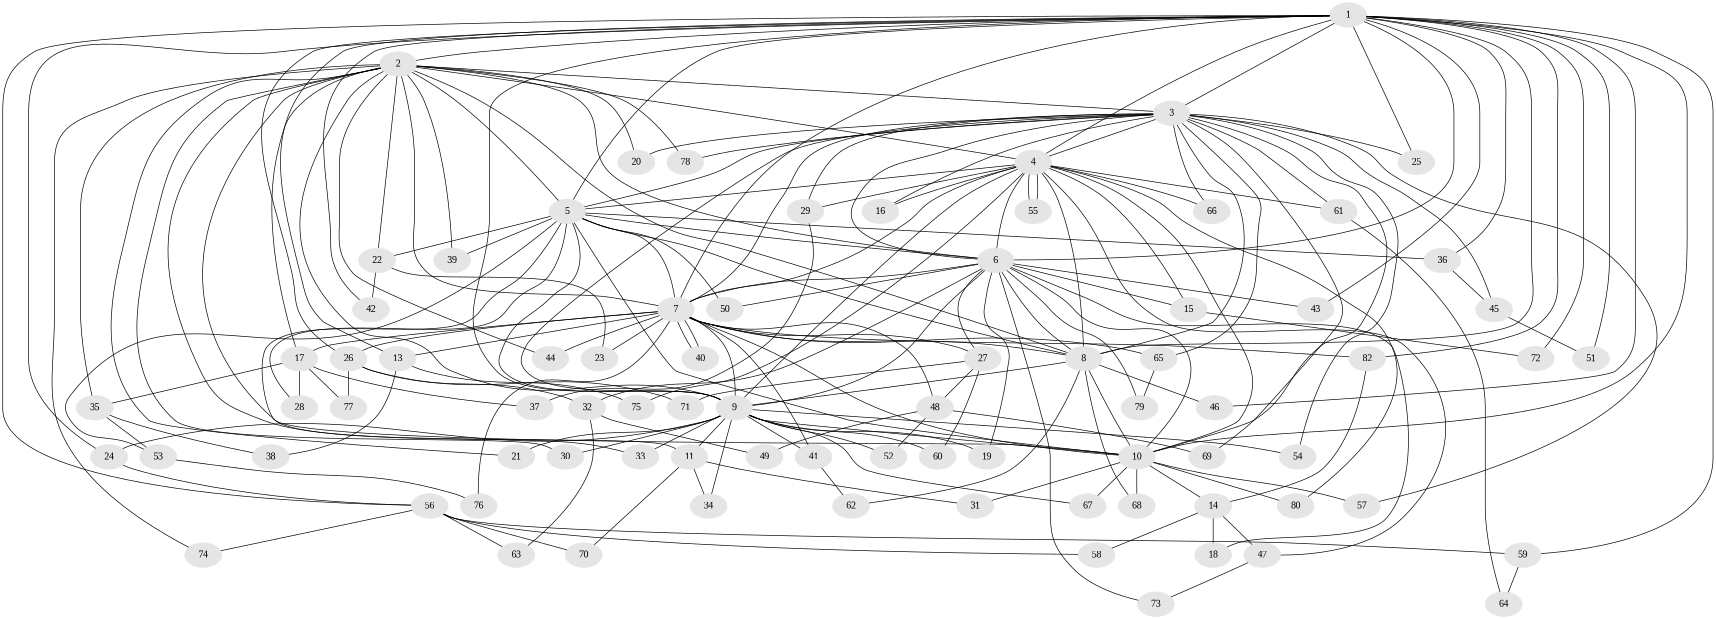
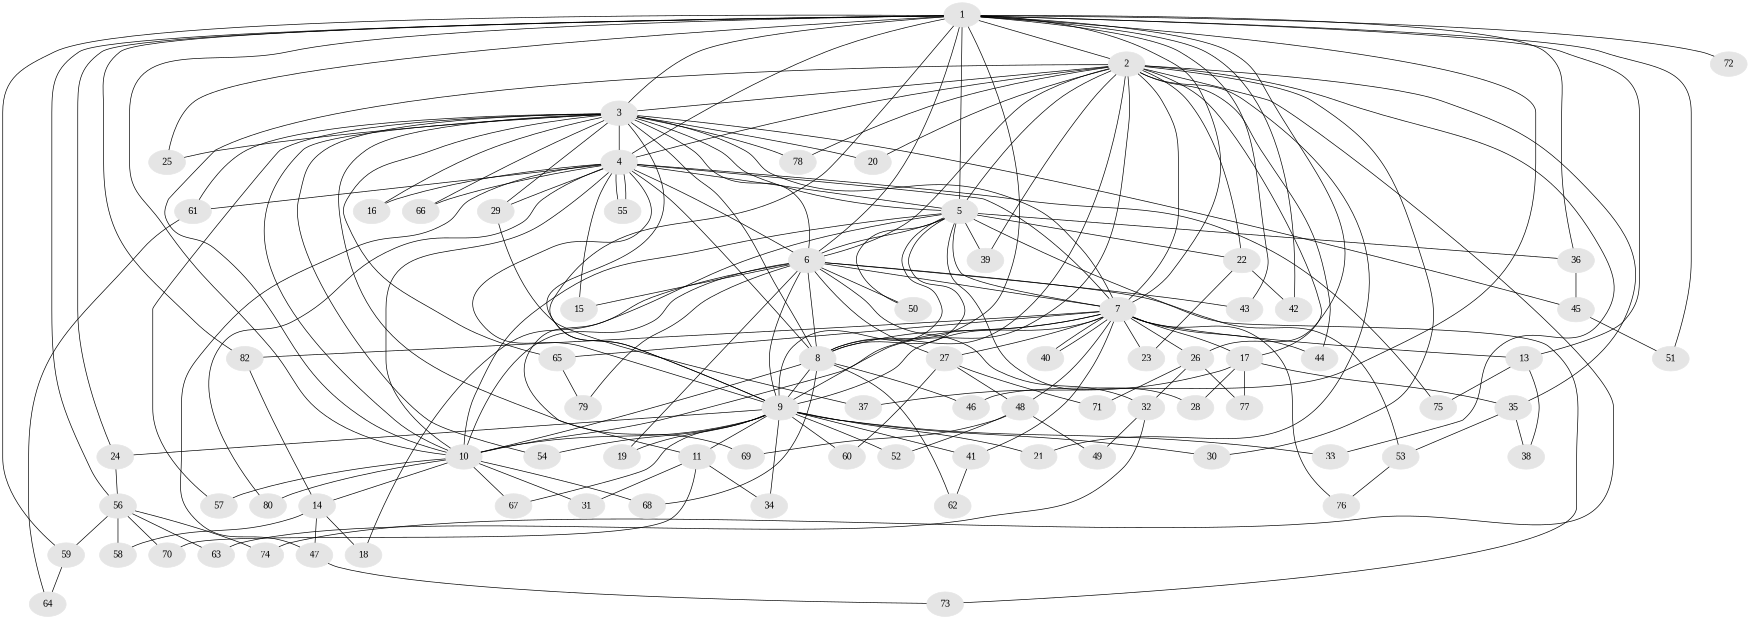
  graph {
    fontname="Liberation Serif"
    node [color=gray90 fontname="Liberation Serif" style=filled]
    edge [fontname="Liberation Serif"]
    1
    2
    3
    4
    5
    6
    7
    8
    9
    10
    n11 [label=82]
    13
    24
    25
    26
    36
    42
    43
    46
    51
    56
    59
    72
    17
    20
    21
    22
    30
    33
    35
    39
    44
    74
    78
    16
    29
    45
    54
    57
    61
    65
    66
    69
    15
    47
    55
    75
    80
    11
    28
    50
    53
    18
    19
    27
    32
    73
    79
    23
    40
    41
    48
    76
    62
    68
    34
    52
    60
    67
    14
    31
    38
    77
    71
    70
    58
    63
    64
    37
    49
    1 -- 2
    1 -- 3
    1 -- 4
    1 -- 5
    1 -- 6
    1 -- 7
    1 -- 8
    1 -- 9
    1 -- 10
    1 -- n11
    1 -- 13
    1 -- 24
    1 -- 25
    1 -- 26
    1 -- 36
    1 -- 42
    1 -- 43
    1 -- 46
    1 -- 51
    1 -- 56
    1 -- 59
    1 -- 72
    2 -- 3
    2 -- 4
    2 -- 5
    2 -- 6
    2 -- 7
    2 -- 8
    2 -- 9
    2 -- 10
    2 -- 17
    2 -- 20
    2 -- 21
    2 -- 22
    2 -- 30
    2 -- 33
    2 -- 35
    2 -- 39
    2 -- 44
    2 -- 74
    2 -- 78
    3 -- 4
    3 -- 5
    3 -- 6
    3 -- 7
    3 -- 8
    3 -- 9
    3 -- 10
    3 -- 25
    3 -- 20
    3 -- 78
    3 -- 16
    3 -- 29
    3 -- 45
    3 -- 54
    3 -- 57
    3 -- 61
    3 -- 65
    3 -- 66
    3 -- 69
    4 -- 5
    4 -- 6
    4 -- 7
    4 -- 8
    4 -- 9
    4 -- 10
    4 -- 16
    4 -- 29
    4 -- 61
    4 -- 66
    4 -- 15
    4 -- 47
    4 -- 55
    4 -- 55
    4 -- 75
    4 -- 80
    5 -- 6
    5 -- 7
    5 -- 8
    5 -- 9
    5 -- 10
    5 -- 36
    5 -- 22
    5 -- 39
    5 -- 11
    5 -- 28
    5 -- 50
    5 -- 53
    6 -- 7
    6 -- 8
    6 -- 9
    6 -- 10
    6 -- 43
    6 -- 15
    6 -- 50
    6 -- 18
    6 -- 19
    6 -- 27
    6 -- 32
    6 -- 73
    6 -- 79
    7 -- 8
    7 -- 9
    7 -- 10
    7 -- n11
    7 -- 13
    7 -- 26
    7 -- 17
    7 -- 44
    7 -- 65
    7 -- 27
    7 -- 23
    7 -- 40
    7 -- 40
    7 -- 41
    7 -- 48
    7 -- 76
    8 -- 9
    8 -- 10
    8 -- 46
    8 -- 62
    8 -- 68
    9 -- 10
    9 -- 24
    9 -- 21
    9 -- 30
    9 -- 33
    9 -- 54
    9 -- 11
    9 -- 19
    9 -- 41
    9 -- 34
    9 -- 52
    9 -- 60
    9 -- 67
    10 -- 57
    10 -- 80
    10 -- 68
    10 -- 67
    10 -- 14
    10 -- 31
    n11 -- 14
    13 -- 75
    13 -- 38
    24 -- 56
    26 -- 32
    26 -- 77
    26 -- 71
    36 -- 45
    56 -- 59
    56 -- 74
    56 -- 70
    56 -- 58
    56 -- 63
    59 -- 64
    17 -- 35
    17 -- 28
    17 -- 77
    17 -- 37
    22 -- 42
    22 -- 23
    35 -- 53
    35 -- 38
    29 -- 37
    45 -- 51
    61 -- 64
    65 -- 79
-   15 -- 72
    47 -- 73
    11 -- 34
    11 -- 31
    11 -- 70
    53 -- 76
    27 -- 48
    27 -- 60
    27 -- 71
    32 -- 63
    32 -- 49
    41 -- 62
    48 -- 69
    48 -- 52
    48 -- 49
    14 -- 47
    14 -- 18
    14 -- 58
  }
